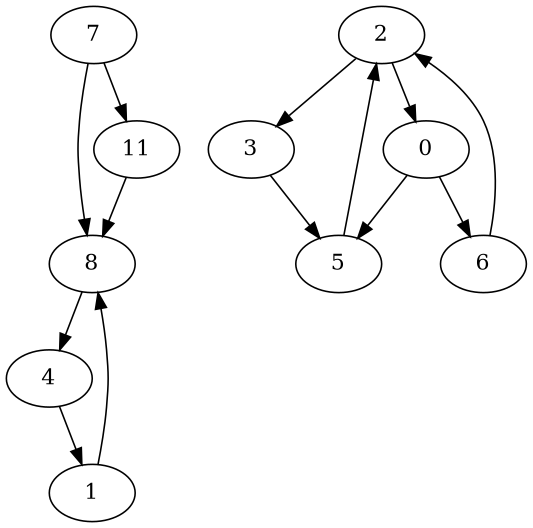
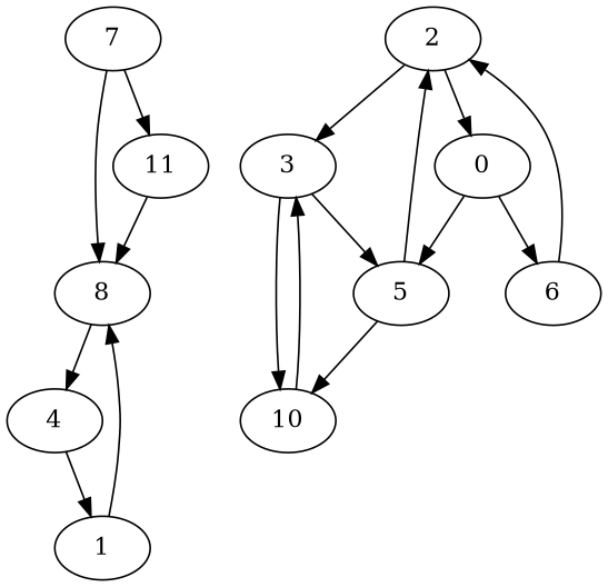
  digraph {
    8
    4
    1
    2
    3
    0
+   10
    5
    6
    7
    11
    8 -> 4
    4 -> 1
    1 -> 8
    2 -> 3
    2 -> 0
+   3 -> 10
    3 -> 5
    0 -> 5
    0 -> 6
+   10 -> 3
    5 -> 2
+   5 -> 10
    6 -> 2
    7 -> 8
    7 -> 11
    11 -> 8
  }
